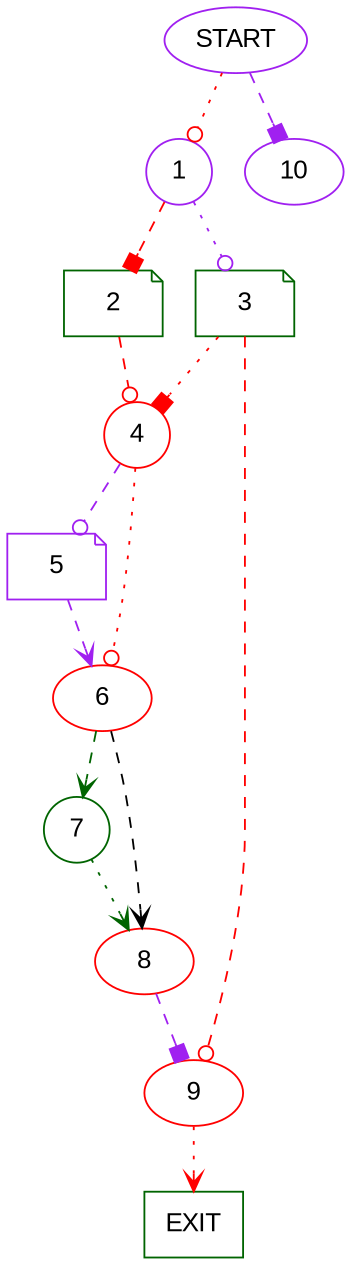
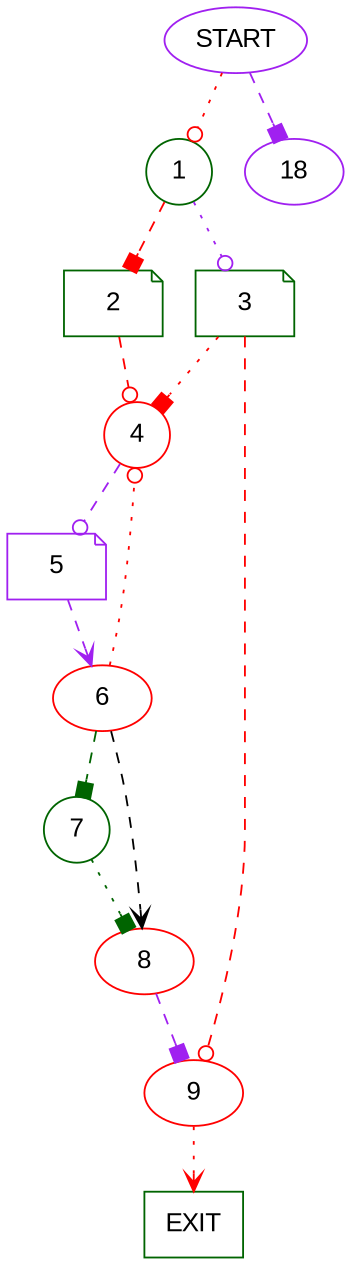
  digraph {
    fontname="Liberation Sans"
    node [color=darkgreen fontname="Liberation Sans" shape=ellipse]
    edge [arrowhead=odot color=red fontname="Liberation Sans" style=dashed]
    n1 [color=purple label=START]
-   1 [color=purple shape=circle]
-   10 [color=purple]
+   1 [shape=circle]
+   10 [color=purple label=18]
    2 [shape=note]
    3 [shape=note]
    n6 [label=EXIT shape=box]
    4 [color=red shape=circle]
    9 [color=red]
    5 [color=purple shape=note]
    6 [color=red]
    7 [shape=circle]
    8 [color=red]
    n1 -> 1 [style=dotted]
    n1 -> 10 [arrowhead=box color=purple]
    1 -> 2 [arrowhead=box]
    1 -> 3 [color=purple style=dotted]
    2 -> 4
    3 -> 4 [arrowhead=box style=dotted]
    3 -> 9
    4 -> 5 [color=purple]
-   4 -> 6 [style=dotted]
+   6 -> 4 [style=dotted]
    9 -> n6 [arrowhead=vee style=dotted]
    5 -> 6 [arrowhead=vee color=purple]
-   6 -> 7 [arrowhead=vee color=darkgreen]
+   6 -> 7 [arrowhead=box color=darkgreen]
    6 -> 8 [arrowhead=vee color=black]
-   7 -> 8 [arrowhead=vee color=darkgreen style=dotted]
+   7 -> 8 [arrowhead=box color=darkgreen style=dotted]
    8 -> 9 [arrowhead=box color=purple]
  }
